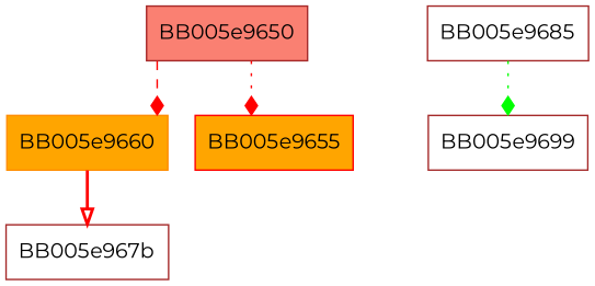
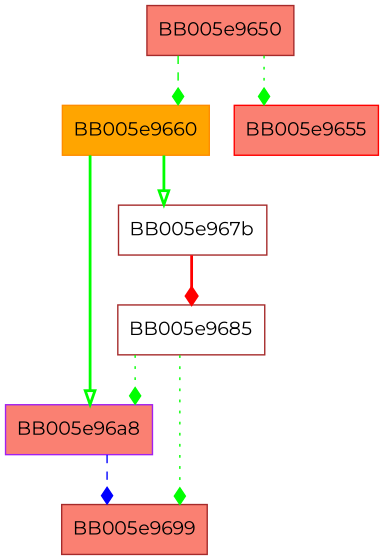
  digraph {
    fontname=Montserrat
    splines=ortho
    node [color=brown fillcolor=white fontname=Montserrat shape=box style=filled]
    edge [arrowhead=diamond color=green fontname=Montserrat style=dotted]
    BB005e9650 [fillcolor=salmon]
    BB005e9660 [color=darkorange fillcolor=orange]
-   BB005e9655 [color=red fillcolor=orange]
+   BB005e9655 [color=red fillcolor=salmon]
+   BB005e96a8 [color=purple fillcolor=salmon]
    BB005e967b
-   BB005e9699
+   BB005e9699 [fillcolor=salmon]
    BB005e9685
-   BB005e9650 -> BB005e9660 [color=red style=dashed]
-   BB005e9650 -> BB005e9655 [color=red]
-   BB005e9660 -> BB005e967b [arrowhead=onormal color=red style=bold]
+   BB005e9650 -> BB005e9660 [style=dashed]
+   BB005e9650 -> BB005e9655
+   BB005e9660 -> BB005e96a8 [arrowhead=onormal style=bold]
+   BB005e9660 -> BB005e967b [arrowhead=onormal style=bold]
+   BB005e96a8 -> BB005e9699 [color=blue style=dashed]
+   BB005e967b -> BB005e9685 [color=red style=bold]
+   BB005e9685 -> BB005e96a8
    BB005e9685 -> BB005e9699
  }
